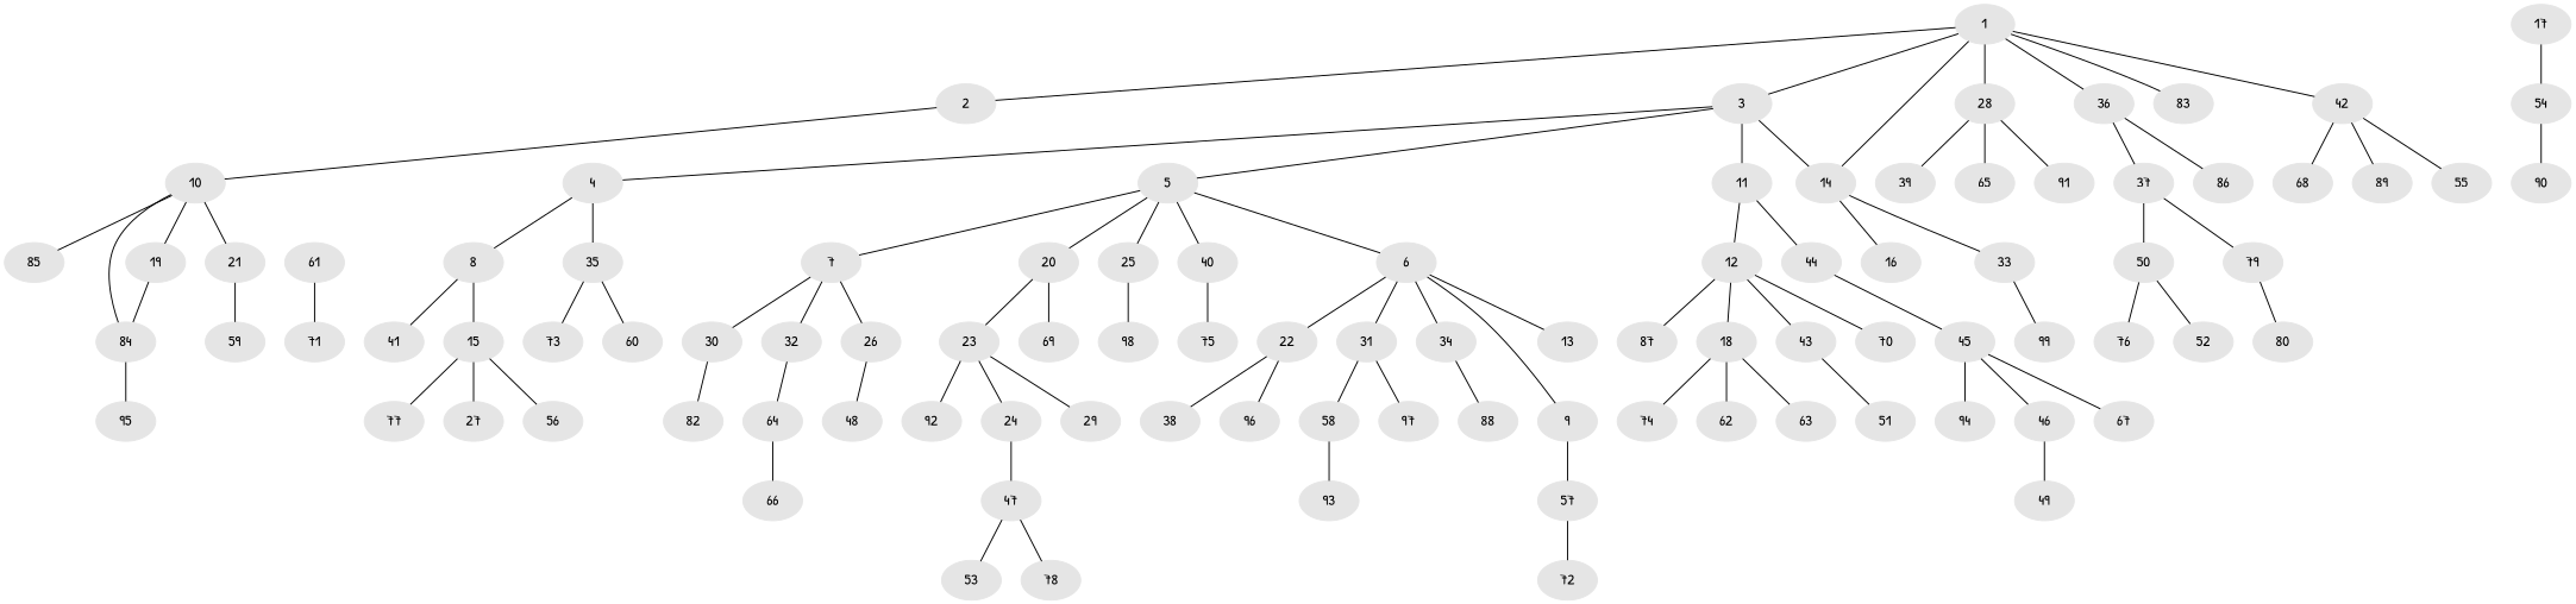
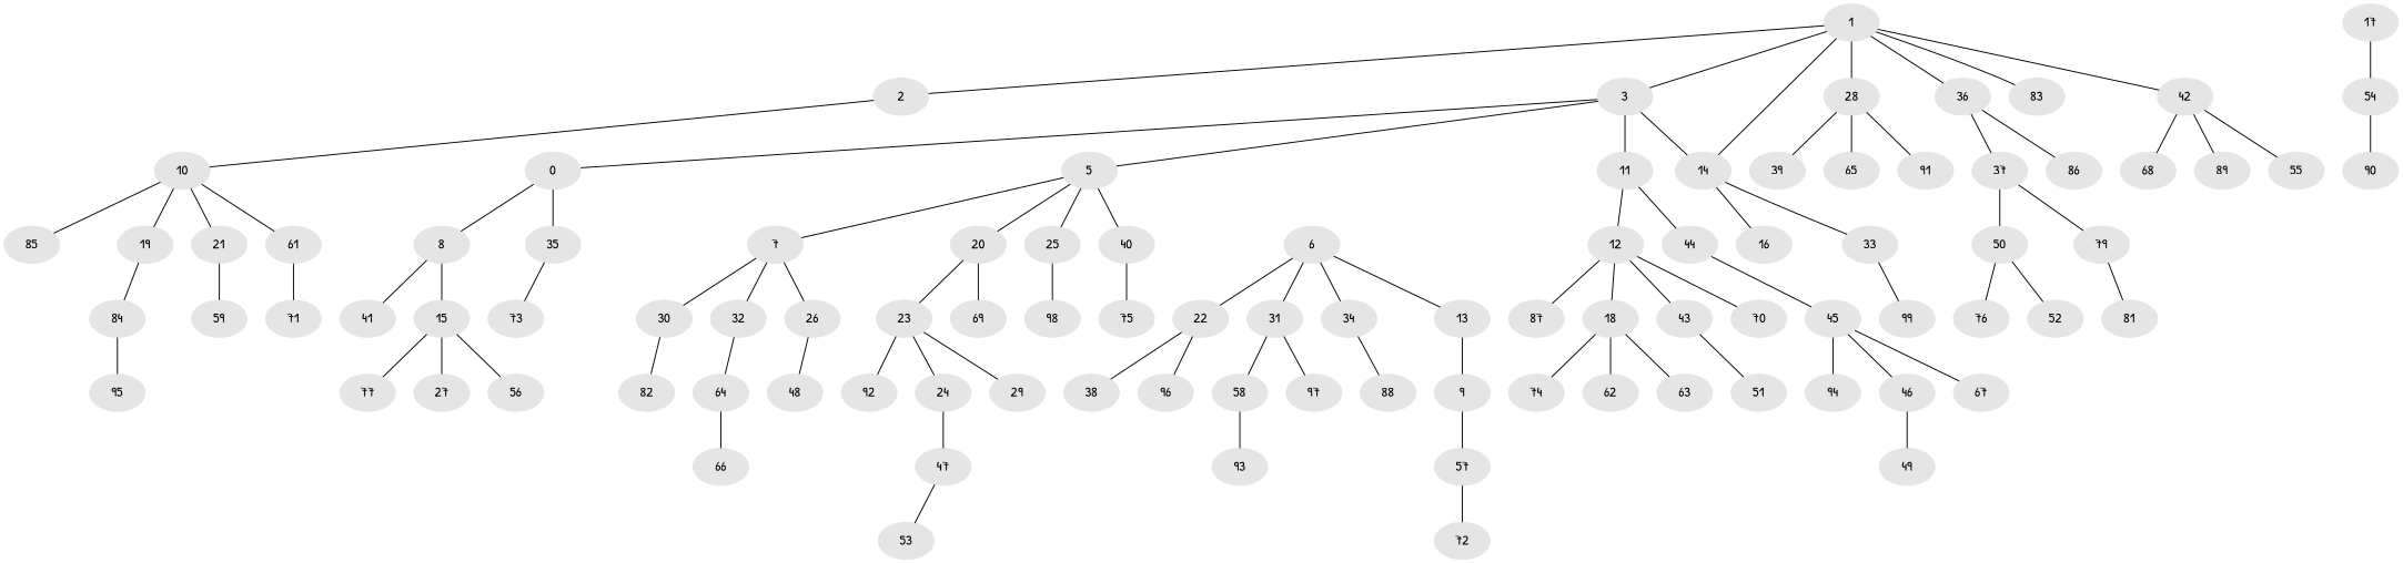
  graph {
    fontname="Patrick Hand"
    node [color=gray90 fontname="Patrick Hand" style=filled]
    edge [fontname="Patrick Hand"]
    1
    2
    3
    28
    36
    42
    83
    14
    10
-   4
+   4 [label=0]
    5
    11
    17
    54
    39
    65
    91
    37
    86
    55
    68
    89
    19
    21
    61
    85
    8
    35
    6
    7
    20
    25
    40
    12
    44
    16
    33
    15
    41
-   60
    73
    9
    13
    22
    31
    34
    26
    30
    32
    23
    69
    98
    75
    57
    38
    96
    58
    97
    88
    48
    82
    64
    27
    56
    77
    72
    84
    59
    71
    18
    43
    70
    87
    45
    62
    63
    74
    51
    99
    90
    95
    24
    29
    92
    47
    53
-   78
    93
    66
    50
    79
    52
    76
-   80
+   80 [label=81]
    46
    67
    94
    49
    1 -- 2
    1 -- 3
    1 -- 28
    1 -- 36
    1 -- 42
    1 -- 83
    1 -- 14
    2 -- 10
    3 -- 14
    3 -- 4
    3 -- 5
    3 -- 11
    28 -- 39
    28 -- 65
    28 -- 91
    36 -- 37
    36 -- 86
    42 -- 55
    42 -- 68
    42 -- 89
    14 -- 16
    14 -- 33
    10 -- 19
    10 -- 21
-   10 -- 84
+   10 -- 61
    10 -- 85
    4 -- 8
    4 -- 35
-   5 -- 6
    5 -- 7
    5 -- 20
    5 -- 25
    5 -- 40
    11 -- 12
    11 -- 44
    17 -- 54
    54 -- 90
    37 -- 50
    37 -- 79
    19 -- 84
    21 -- 59
    61 -- 71
    8 -- 15
    8 -- 41
-   35 -- 60
    35 -- 73
-   6 -- 9
+   13 -- 9
    6 -- 13
    6 -- 22
    6 -- 31
    6 -- 34
    7 -- 26
    7 -- 30
    7 -- 32
    20 -- 23
    20 -- 69
    25 -- 98
    40 -- 75
    12 -- 18
    12 -- 43
    12 -- 70
    12 -- 87
    44 -- 45
    33 -- 99
    15 -- 27
    15 -- 56
    15 -- 77
    9 -- 57
    22 -- 38
    22 -- 96
    31 -- 58
    31 -- 97
    34 -- 88
    26 -- 48
    30 -- 82
    32 -- 64
    23 -- 24
    23 -- 29
    23 -- 92
    57 -- 72
    58 -- 93
    64 -- 66
    84 -- 95
    18 -- 62
    18 -- 63
    18 -- 74
    43 -- 51
    45 -- 46
    45 -- 67
    45 -- 94
    24 -- 47
    47 -- 53
-   47 -- 78
    50 -- 52
    50 -- 76
    79 -- 80
    46 -- 49
  }
